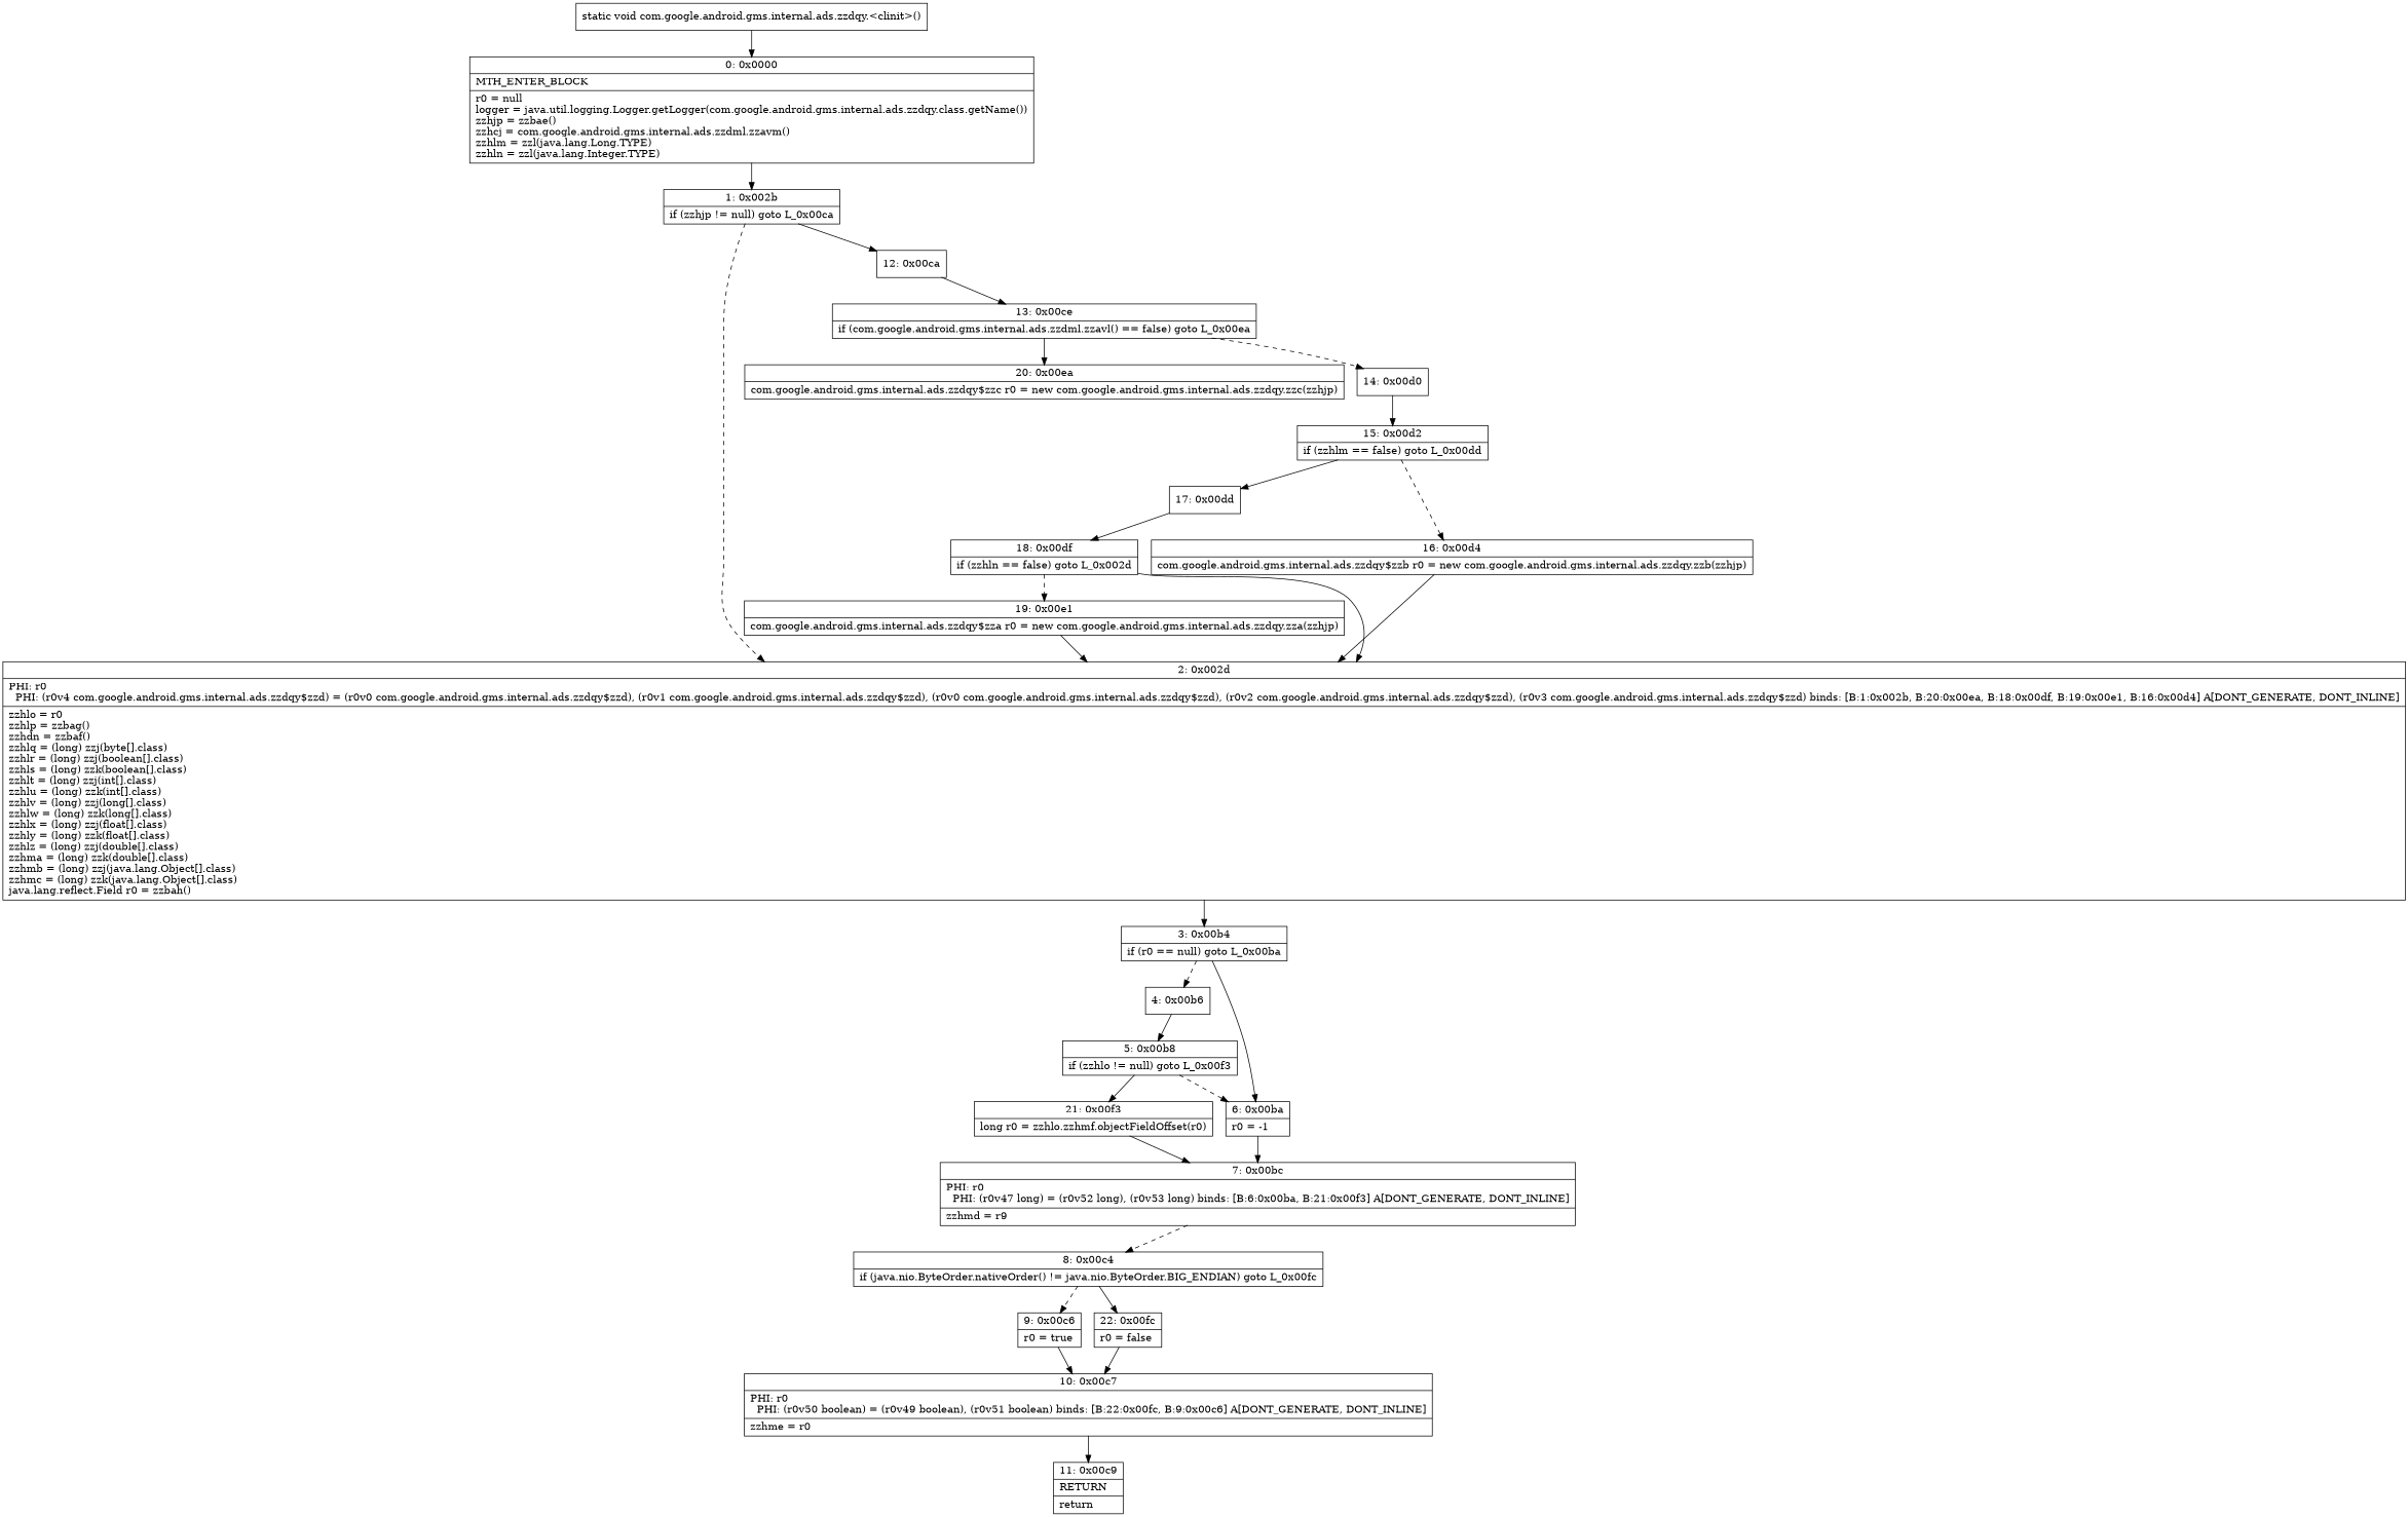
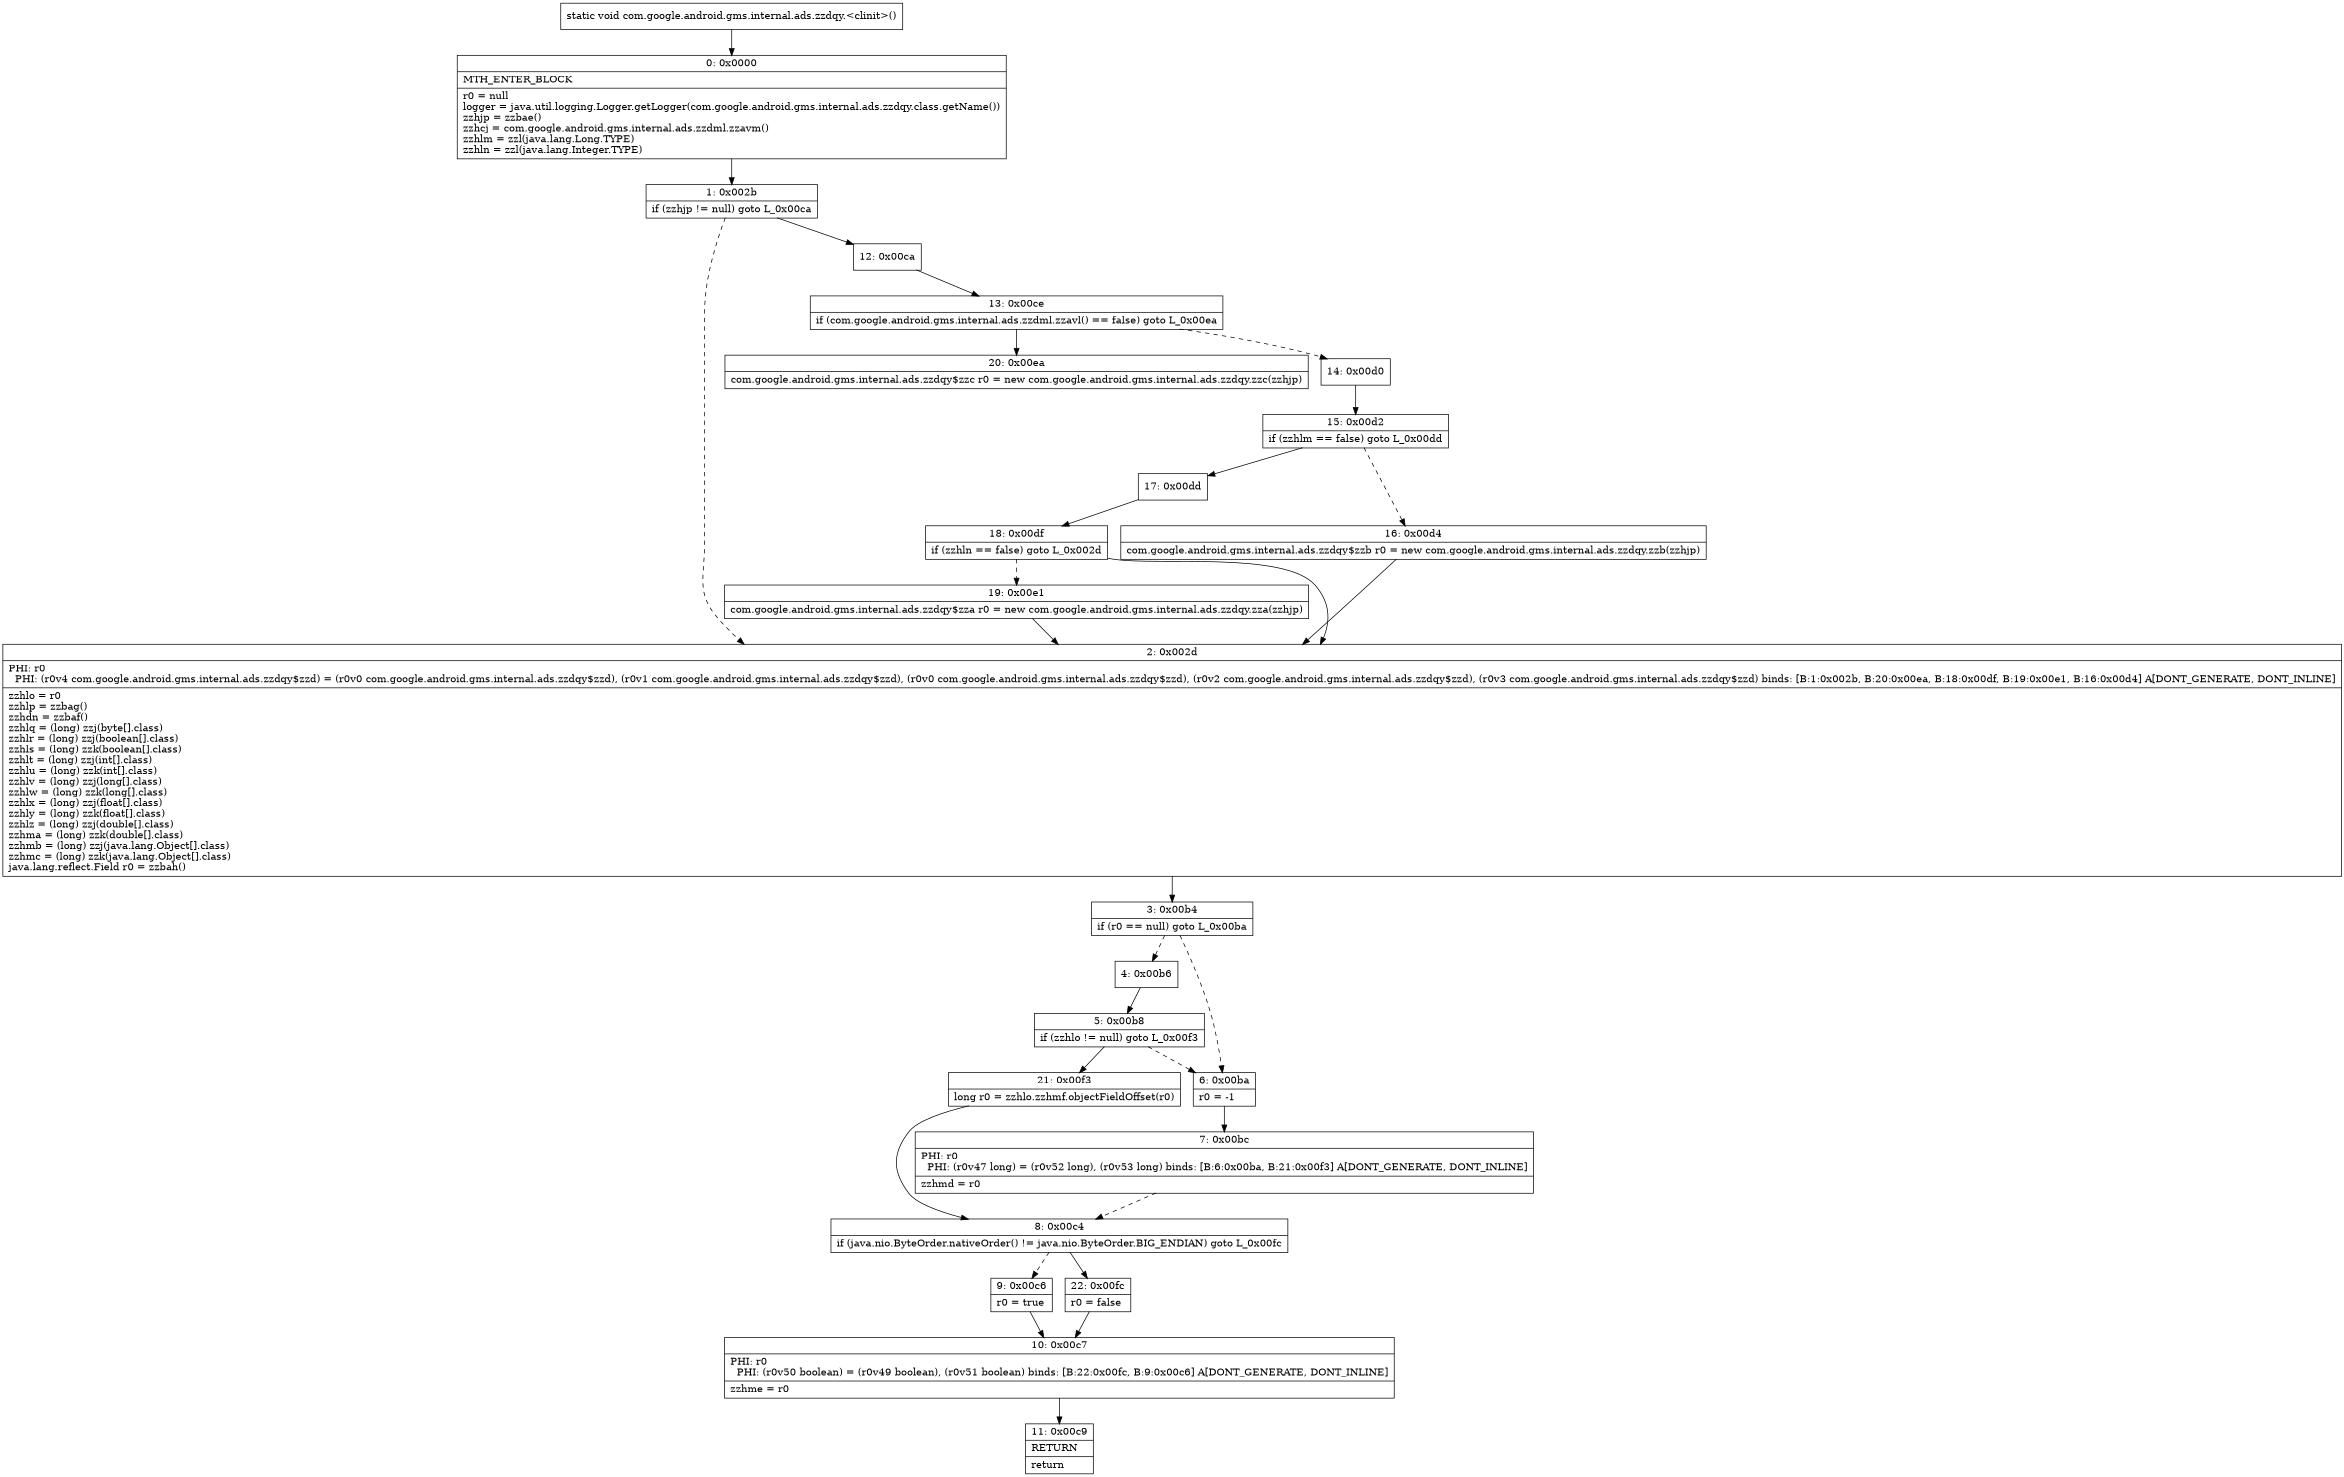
  digraph {
    node [shape=record]
    n1 [label="{0\:\ 0x0000|MTH_ENTER_BLOCK\l|r0 = null\llogger = java.util.logging.Logger.getLogger(com.google.android.gms.internal.ads.zzdqy.class.getName())\lzzhjp = zzbae()\lzzhcj = com.google.android.gms.internal.ads.zzdml.zzavm()\lzzhlm = zzl(java.lang.Long.TYPE)\lzzhln = zzl(java.lang.Integer.TYPE)\l}"]
    n2 [label="{1\:\ 0x002b|if (zzhjp != null) goto L_0x00ca\l}"]
    n3 [label="{2\:\ 0x002d|PHI: r0 \l  PHI: (r0v4 com.google.android.gms.internal.ads.zzdqy$zzd) = (r0v0 com.google.android.gms.internal.ads.zzdqy$zzd), (r0v1 com.google.android.gms.internal.ads.zzdqy$zzd), (r0v0 com.google.android.gms.internal.ads.zzdqy$zzd), (r0v2 com.google.android.gms.internal.ads.zzdqy$zzd), (r0v3 com.google.android.gms.internal.ads.zzdqy$zzd) binds: [B:1:0x002b, B:20:0x00ea, B:18:0x00df, B:19:0x00e1, B:16:0x00d4] A[DONT_GENERATE, DONT_INLINE]\l|zzhlo = r0\lzzhlp = zzbag()\lzzhdn = zzbaf()\lzzhlq = (long) zzj(byte[].class)\lzzhlr = (long) zzj(boolean[].class)\lzzhls = (long) zzk(boolean[].class)\lzzhlt = (long) zzj(int[].class)\lzzhlu = (long) zzk(int[].class)\lzzhlv = (long) zzj(long[].class)\lzzhlw = (long) zzk(long[].class)\lzzhlx = (long) zzj(float[].class)\lzzhly = (long) zzk(float[].class)\lzzhlz = (long) zzj(double[].class)\lzzhma = (long) zzk(double[].class)\lzzhmb = (long) zzj(java.lang.Object[].class)\lzzhmc = (long) zzk(java.lang.Object[].class)\ljava.lang.reflect.Field r0 = zzbah()\l}"]
    n4 [label="{12\:\ 0x00ca}"]
    n5 [label="{3\:\ 0x00b4|if (r0 == null) goto L_0x00ba\l}"]
    n6 [label="{13\:\ 0x00ce|if (com.google.android.gms.internal.ads.zzdml.zzavl() == false) goto L_0x00ea\l}"]
    n7 [label="{4\:\ 0x00b6}"]
    n8 [label="{6\:\ 0x00ba|r0 = \-1\l}"]
    n9 [label="{5\:\ 0x00b8|if (zzhlo != null) goto L_0x00f3\l}"]
-   n10 [label="{7\:\ 0x00bc|PHI: r0 \l  PHI: (r0v47 long) = (r0v52 long), (r0v53 long) binds: [B:6:0x00ba, B:21:0x00f3] A[DONT_GENERATE, DONT_INLINE]\l|zzhmd = r9\l}"]
+   n10 [label="{7\:\ 0x00bc|PHI: r0 \l  PHI: (r0v47 long) = (r0v52 long), (r0v53 long) binds: [B:6:0x00ba, B:21:0x00f3] A[DONT_GENERATE, DONT_INLINE]\l|zzhmd = r0\l}"]
    n11 [label="{21\:\ 0x00f3|long r0 = zzhlo.zzhmf.objectFieldOffset(r0)\l}"]
    n12 [label="{8\:\ 0x00c4|if (java.nio.ByteOrder.nativeOrder() != java.nio.ByteOrder.BIG_ENDIAN) goto L_0x00fc\l}"]
    n13 [label="{9\:\ 0x00c6|r0 = true\l}"]
    n14 [label="{22\:\ 0x00fc|r0 = false\l}"]
    n15 [label="{10\:\ 0x00c7|PHI: r0 \l  PHI: (r0v50 boolean) = (r0v49 boolean), (r0v51 boolean) binds: [B:22:0x00fc, B:9:0x00c6] A[DONT_GENERATE, DONT_INLINE]\l|zzhme = r0\l}"]
    n16 [label="{11\:\ 0x00c9|RETURN\l|return\l}"]
    n17 [label="{14\:\ 0x00d0}"]
    n18 [label="{20\:\ 0x00ea|com.google.android.gms.internal.ads.zzdqy$zzc r0 = new com.google.android.gms.internal.ads.zzdqy.zzc(zzhjp)\l}"]
    n19 [label="{15\:\ 0x00d2|if (zzhlm == false) goto L_0x00dd\l}"]
    n20 [label="{16\:\ 0x00d4|com.google.android.gms.internal.ads.zzdqy$zzb r0 = new com.google.android.gms.internal.ads.zzdqy.zzb(zzhjp)\l}"]
    n21 [label="{17\:\ 0x00dd}"]
    n22 [label="{18\:\ 0x00df|if (zzhln == false) goto L_0x002d\l}"]
    n23 [label="{19\:\ 0x00e1|com.google.android.gms.internal.ads.zzdqy$zza r0 = new com.google.android.gms.internal.ads.zzdqy.zza(zzhjp)\l}"]
    n24 [label="{static void com.google.android.gms.internal.ads.zzdqy.\<clinit\>() }"]
    n1 -> n2
    n2 -> n3 [style=dashed]
    n2 -> n4
    n3 -> n5
    n4 -> n6
    n5 -> n7 [style=dashed]
-   n5 -> n8
+   n5 -> n8 [style=dashed]
    n6 -> n17 [style=dashed]
    n6 -> n18
    n7 -> n9
    n8 -> n10
    n9 -> n8 [style=dashed]
    n9 -> n11
    n10 -> n12 [style=dashed]
-   n11 -> n10
+   n11 -> n12
    n12 -> n13 [style=dashed]
    n12 -> n14
    n13 -> n15
    n14 -> n15
    n15 -> n16
    n17 -> n19
    n19 -> n20 [style=dashed]
    n19 -> n21
    n20 -> n3
    n21 -> n22
    n22 -> n3
    n22 -> n23 [style=dashed]
    n23 -> n3
    n24 -> n1
  }
